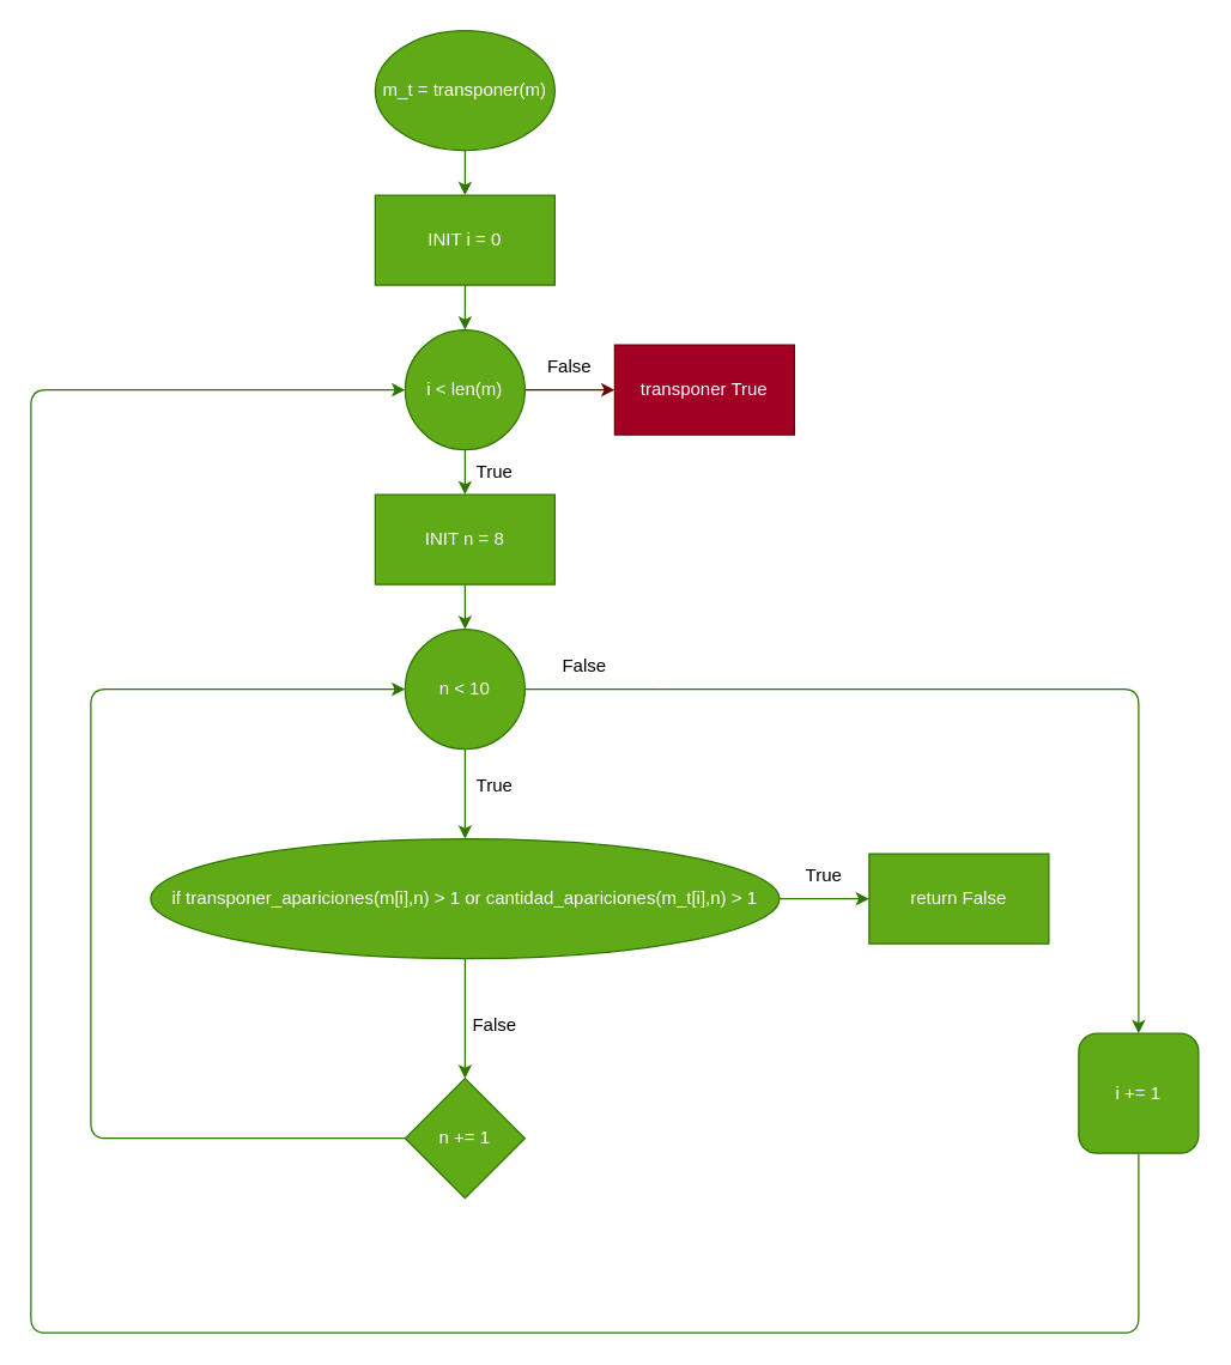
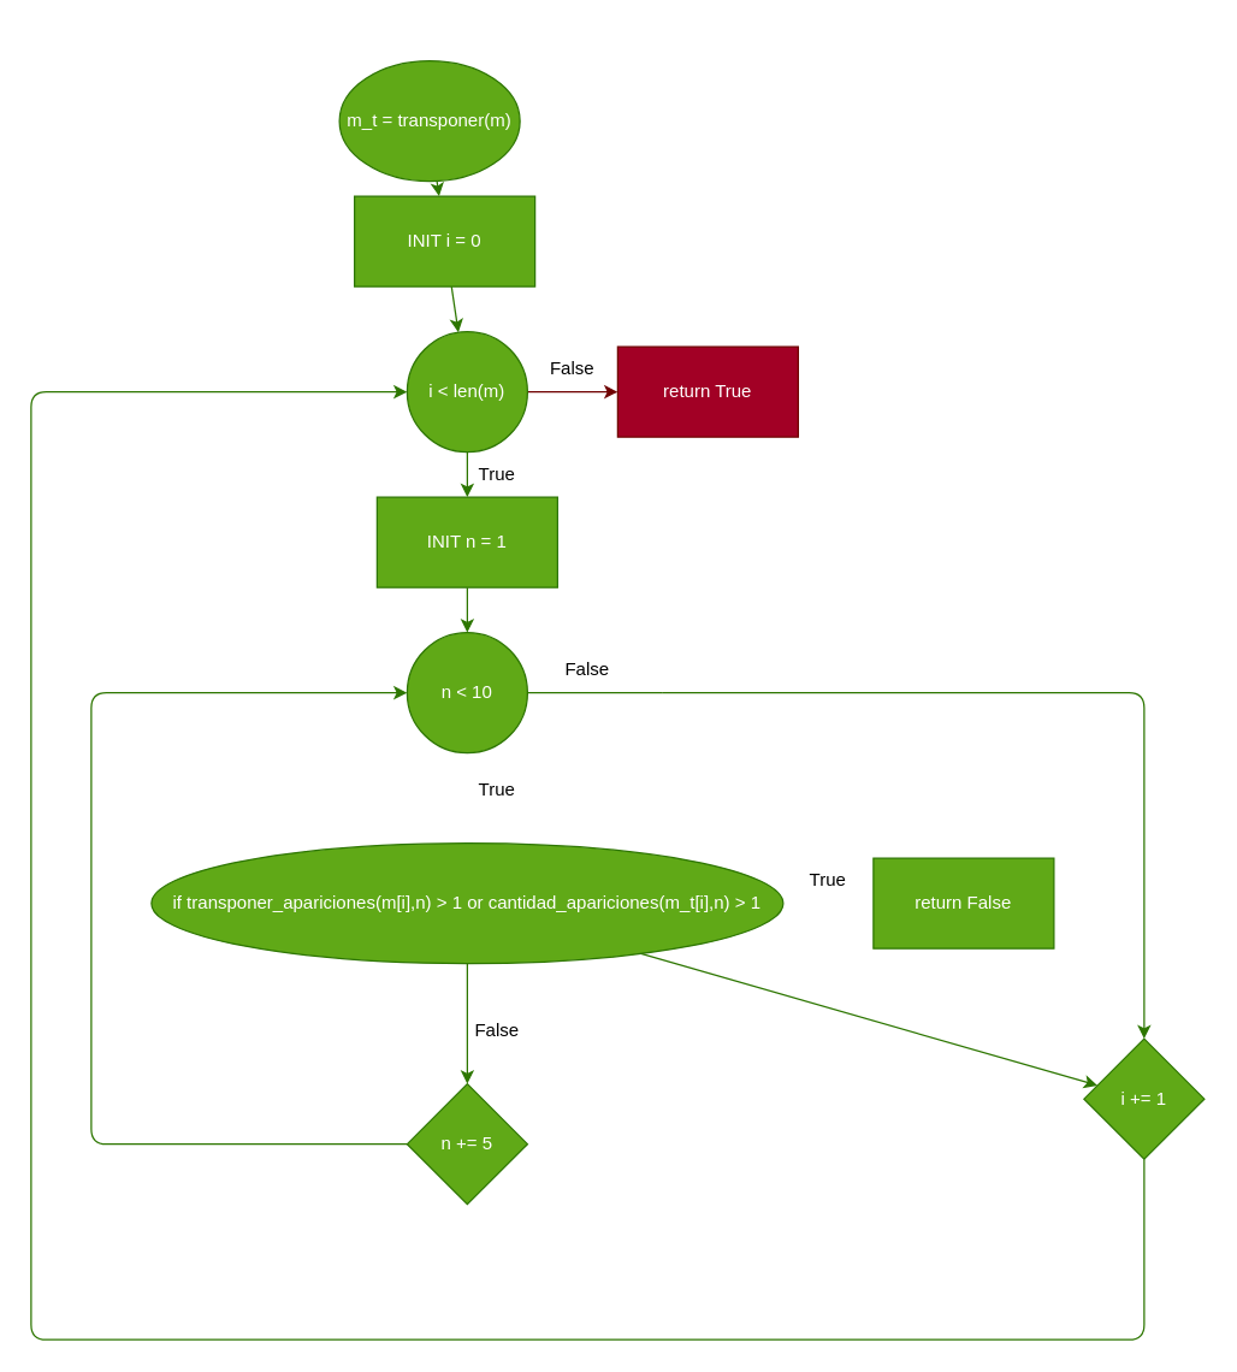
  <mxCell id="0" />
  <mxCell id="1" parent="0" />
  <mxCell id="2" value="" style="edgeStyle=none;html=1;fillColor=#60a917;strokeColor=#2D7600;" edge="1" parent="1" source="3" target="5"><mxGeometry relative="1" as="geometry" /></mxCell>
- <mxCell id="3" value="m_t = transponer(m)" style="ellipse;whiteSpace=wrap;html=1;fillColor=#60a917;fontColor=#ffffff;strokeColor=#2D7600;" vertex="1" parent="1"><mxGeometry x="250" y="20" width="120" height="80" as="geometry" /></mxCell>
+ <mxCell id="3" value="m_t = transponer(m)" style="ellipse;whiteSpace=wrap;html=1;fillColor=#60a917;fontColor=#ffffff;strokeColor=#2D7600;" vertex="1" parent="1"><mxGeometry x="225" y="40" width="120" height="80" as="geometry" /></mxCell>
  <mxCell id="4" value="" style="edgeStyle=none;html=1;fillColor=#60a917;strokeColor=#2D7600;" edge="1" parent="1" source="5" target="9"><mxGeometry relative="1" as="geometry" /></mxCell>
- <mxCell id="5" value="INIT i = 0" style="whiteSpace=wrap;html=1;fillColor=#60a917;fontColor=#ffffff;strokeColor=#2D7600;" vertex="1" parent="1"><mxGeometry x="250" y="130" width="120" height="60" as="geometry" /></mxCell>
+ <mxCell id="5" value="INIT i = 0" style="whiteSpace=wrap;html=1;fillColor=#60a917;fontColor=#ffffff;strokeColor=#2D7600;" vertex="1" parent="1"><mxGeometry x="235" y="130" width="120" height="60" as="geometry" /></mxCell>
  <mxCell id="6" value="" style="edgeStyle=none;html=1;fillColor=#60a917;strokeColor=#2D7600;" edge="1" parent="1" source="9" target="11"><mxGeometry relative="1" as="geometry" /></mxCell>
  <mxCell id="7" value="" style="edgeStyle=none;html=1;fillColor=#a20025;strokeColor=#6F0000;startArrow=none;" edge="1" parent="1" target="24"><mxGeometry relative="1" as="geometry"><mxPoint x="410" y="260" as="sourcePoint" /></mxGeometry></mxCell>
  <mxCell id="8" style="edgeStyle=none;html=1;exitX=1;exitY=0.5;exitDx=0;exitDy=0;entryX=0;entryY=0.5;entryDx=0;entryDy=0;fillColor=#a20025;strokeColor=#6F0000;" edge="1" parent="1" source="9" target="24"><mxGeometry relative="1" as="geometry" /></mxCell>
  <mxCell id="9" value="i &amp;lt; len(m)" style="ellipse;whiteSpace=wrap;html=1;fillColor=#60a917;fontColor=#ffffff;strokeColor=#2D7600;" vertex="1" parent="1"><mxGeometry x="270" y="220" width="80" height="80" as="geometry" /></mxCell>
  <mxCell id="10" value="" style="edgeStyle=none;html=1;fillColor=#60a917;strokeColor=#2D7600;" edge="1" parent="1" source="11" target="14"><mxGeometry relative="1" as="geometry" /></mxCell>
- <mxCell id="11" value="INIT n = 8" style="whiteSpace=wrap;html=1;fillColor=#60a917;fontColor=#ffffff;strokeColor=#2D7600;" vertex="1" parent="1"><mxGeometry x="250" y="330" width="120" height="60" as="geometry" /></mxCell>
- <mxCell id="12" value="" style="edgeStyle=none;html=1;fillColor=#60a917;strokeColor=#2D7600;" edge="1" parent="1" source="14" target="17"><mxGeometry relative="1" as="geometry" /></mxCell>
+ <mxCell id="11" value="INIT n = 1" style="whiteSpace=wrap;html=1;fillColor=#60a917;fontColor=#ffffff;strokeColor=#2D7600;" vertex="1" parent="1"><mxGeometry x="250" y="330" width="120" height="60" as="geometry" /></mxCell>
  <mxCell id="13" value="" style="edgeStyle=none;html=1;fillColor=#60a917;strokeColor=#2D7600;startArrow=none;" edge="1" parent="1" target="23"><mxGeometry relative="1" as="geometry"><Array as="points"><mxPoint x="760" y="460" /></Array><mxPoint x="440" y="460" as="sourcePoint" /></mxGeometry></mxCell>
  <mxCell id="14" value="n &amp;lt; 10" style="ellipse;whiteSpace=wrap;html=1;fillColor=#60a917;fontColor=#ffffff;strokeColor=#2D7600;" vertex="1" parent="1"><mxGeometry x="270" y="420" width="80" height="80" as="geometry" /></mxCell>
- <mxCell id="15" value="" style="edgeStyle=none;html=1;fillColor=#60a917;strokeColor=#2D7600;entryX=0;entryY=0.5;entryDx=0;entryDy=0;" edge="1" parent="1" source="17" target="18"><mxGeometry relative="1" as="geometry"><mxPoint x="620" y="600" as="targetPoint" /></mxGeometry></mxCell>
+ <mxCell id="15" value="" style="edgeStyle=none;html=1;fillColor=#60a917;strokeColor=#2D7600;" edge="1" parent="1" source="17" target="23"><mxGeometry relative="1" as="geometry"><mxPoint x="620" y="600" as="targetPoint" /></mxGeometry></mxCell>
  <mxCell id="16" value="" style="edgeStyle=none;html=1;fillColor=#60a917;strokeColor=#2D7600;" edge="1" parent="1" source="17" target="21"><mxGeometry relative="1" as="geometry" /></mxCell>
  <mxCell id="17" value="if transponer_apariciones(m[i],n) &amp;gt; 1 or cantidad_apariciones(m_t[i],n) &amp;gt; 1" style="ellipse;whiteSpace=wrap;html=1;fillColor=#60a917;fontColor=#ffffff;strokeColor=#2D7600;" vertex="1" parent="1"><mxGeometry x="100" y="560" width="420" height="80" as="geometry" /></mxCell>
  <mxCell id="18" value="return False" style="whiteSpace=wrap;html=1;fillColor=#60a917;fontColor=#ffffff;strokeColor=#2D7600;" vertex="1" parent="1"><mxGeometry x="580" y="570" width="120" height="60" as="geometry" /></mxCell>
  <mxCell id="19" value="True" style="text;html=1;strokeColor=none;fillColor=none;align=center;verticalAlign=middle;whiteSpace=wrap;rounded=0;" vertex="1" parent="1"><mxGeometry x="300" y="510" width="60" height="30" as="geometry" /></mxCell>
  <mxCell id="20" style="edgeStyle=none;html=1;entryX=0;entryY=0.5;entryDx=0;entryDy=0;fillColor=#60a917;strokeColor=#2D7600;" edge="1" parent="1" source="21" target="14"><mxGeometry relative="1" as="geometry"><Array as="points"><mxPoint x="120" y="760" /><mxPoint x="60" y="760" /><mxPoint x="60" y="610" /><mxPoint x="60" y="460" /></Array></mxGeometry></mxCell>
- <mxCell id="21" value="n += 1" style="rhombus;whiteSpace=wrap;html=1;fillColor=#60a917;fontColor=#ffffff;strokeColor=#2D7600;" vertex="1" parent="1"><mxGeometry x="270" y="720" width="80" height="80" as="geometry" /></mxCell>
+ <mxCell id="21" value="n += 5" style="rhombus;whiteSpace=wrap;html=1;fillColor=#60a917;fontColor=#ffffff;strokeColor=#2D7600;" vertex="1" parent="1"><mxGeometry x="270" y="720" width="80" height="80" as="geometry" /></mxCell>
  <mxCell id="22" style="edgeStyle=none;html=1;entryX=0;entryY=0.5;entryDx=0;entryDy=0;fillColor=#60a917;strokeColor=#2D7600;" edge="1" parent="1" source="23" target="9"><mxGeometry relative="1" as="geometry"><Array as="points"><mxPoint x="760" y="890" /><mxPoint x="20" y="890" /><mxPoint x="20" y="260" /></Array></mxGeometry></mxCell>
- <mxCell id="23" value="i += 1" style="whiteSpace=wrap;html=1;fillColor=#60a917;fontColor=#ffffff;strokeColor=#2D7600;rounded=1;" vertex="1" parent="1"><mxGeometry x="720" y="690" width="80" height="80" as="geometry" /></mxCell>
- <mxCell id="24" value="transponer True" style="whiteSpace=wrap;html=1;fillColor=#a20025;fontColor=#ffffff;strokeColor=#6F0000;" vertex="1" parent="1"><mxGeometry x="410" y="230" width="120" height="60" as="geometry" /></mxCell>
+ <mxCell id="23" value="i += 1" style="rhombus;whiteSpace=wrap;html=1;fillColor=#60a917;fontColor=#ffffff;strokeColor=#2D7600;" vertex="1" parent="1"><mxGeometry x="720" y="690" width="80" height="80" as="geometry" /></mxCell>
+ <mxCell id="24" value="return True" style="whiteSpace=wrap;html=1;fillColor=#a20025;fontColor=#ffffff;strokeColor=#6F0000;" vertex="1" parent="1"><mxGeometry x="410" y="230" width="120" height="60" as="geometry" /></mxCell>
  <mxCell id="25" value="True" style="text;html=1;strokeColor=none;fillColor=none;align=center;verticalAlign=middle;whiteSpace=wrap;rounded=0;" vertex="1" parent="1"><mxGeometry x="300" y="300" width="60" height="30" as="geometry" /></mxCell>
  <mxCell id="26" value="False" style="text;html=1;strokeColor=none;fillColor=none;align=center;verticalAlign=middle;whiteSpace=wrap;rounded=0;" vertex="1" parent="1"><mxGeometry x="300" y="670" width="60" height="30" as="geometry" /></mxCell>
  <mxCell id="27" value="" style="edgeStyle=none;html=1;fillColor=#60a917;strokeColor=#2D7600;endArrow=none;" edge="1" parent="1" source="14"><mxGeometry relative="1" as="geometry"><Array as="points" /><mxPoint x="350" y="460" as="sourcePoint" /><mxPoint x="440" y="460" as="targetPoint" /></mxGeometry></mxCell>
  <mxCell id="28" value="" style="edgeStyle=none;html=1;fillColor=#a20025;strokeColor=#6F0000;endArrow=none;" edge="1" parent="1" source="9"><mxGeometry relative="1" as="geometry"><mxPoint x="350" y="260" as="sourcePoint" /><mxPoint x="350" y="260" as="targetPoint" /></mxGeometry></mxCell>
  <mxCell id="29" value="True" style="text;html=1;strokeColor=none;fillColor=none;align=center;verticalAlign=middle;whiteSpace=wrap;rounded=0;" vertex="1" parent="1"><mxGeometry x="520" y="570" width="60" height="30" as="geometry" /></mxCell>
  <mxCell id="30" value="False" style="text;html=1;strokeColor=none;fillColor=none;align=center;verticalAlign=middle;whiteSpace=wrap;rounded=0;" vertex="1" parent="1"><mxGeometry x="350" y="230" width="60" height="30" as="geometry" /></mxCell>
  <mxCell id="31" value="False" style="text;html=1;strokeColor=none;fillColor=none;align=center;verticalAlign=middle;whiteSpace=wrap;rounded=0;" vertex="1" parent="1"><mxGeometry x="360" y="430" width="60" height="30" as="geometry" /></mxCell>
